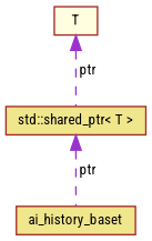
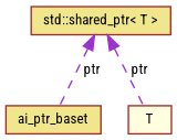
  digraph {
    fontname="Roboto Condensed"
    node [color=brown fillcolor=khaki fontname="Roboto Condensed" fontsize=10 shape=record style=filled]
    edge [color=darkorchid3 dir=back fontname="Roboto Condensed" fontsize=10 labelfontname=Helvetica labelfontsize=10 style=dashed]
-   n1 [fontcolor=black height=0.2 label=ai_history_baset width=0.4]
+   n1 [fontcolor=black height=0.2 label=ai_ptr_baset width=0.4]
    n2 [height=0.2 label="std::shared_ptr\< T \>" width=0.4]
    n3 [fillcolor=lightyellow height=0.2 label=T width=0.4]
    n2 -> n1 [label=" ptr"]
-   n3 -> n2 [label=" ptr"]
+   n2 -> n3 [label=" ptr"]
  }
